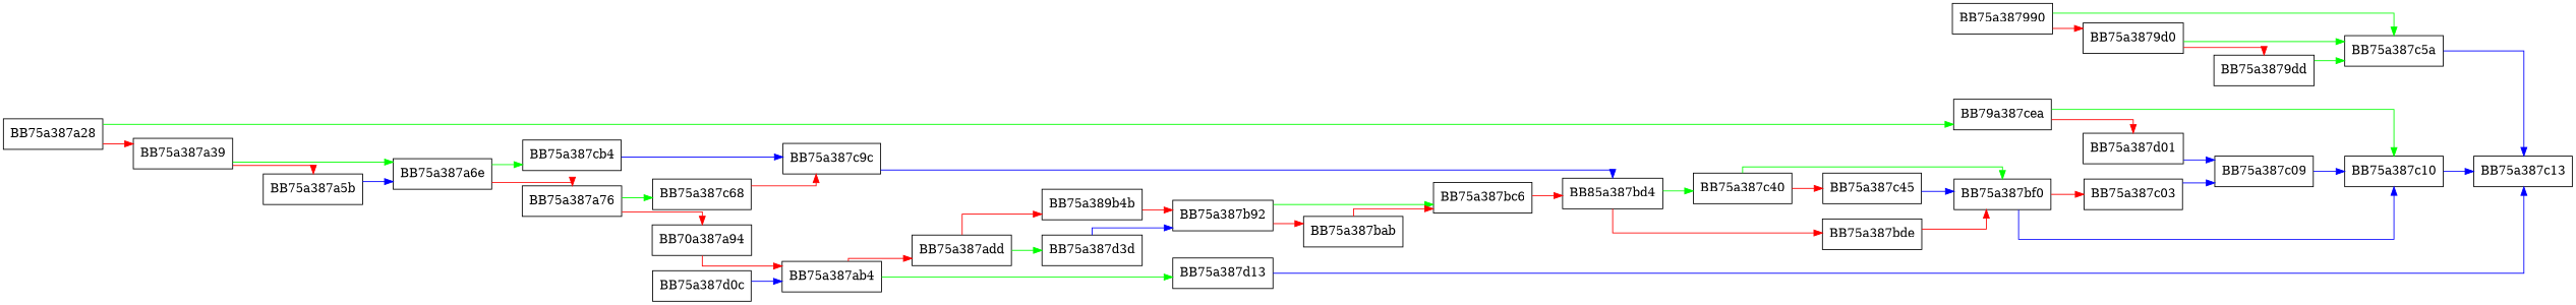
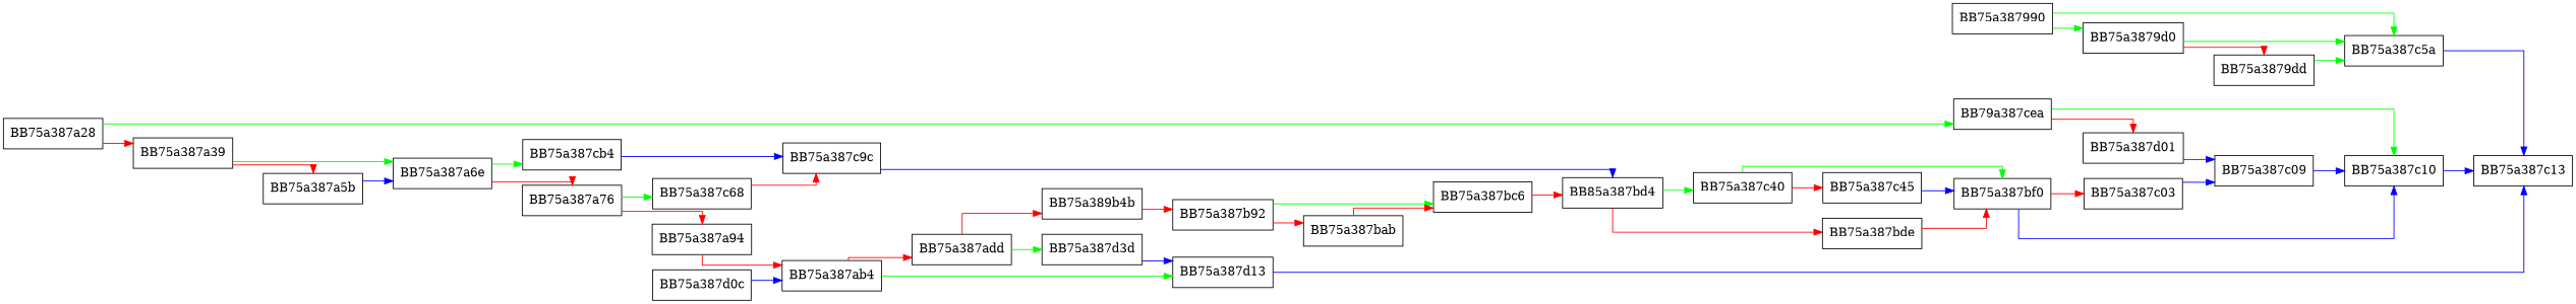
  digraph {
    rankdir=LR
    splines=ortho
    node [shape=box]
    edge [color=red]
    BB75a387990
    BB75a387c5a
    BB75a3879d0
    BB75a387c13
    BB75a3879dd
    n6 [label=BB79a387cea]
    BB75a387c10
    BB75a387d01
    BB75a387a28
    BB75a387a39
    BB75a387c09
    BB75a387a6e
    BB75a387a5b
    BB75a387cb4
    BB75a387a76
    BB75a387c9c
    BB75a387c68
-   BB75a387a94 [label=BB70a387a94]
+   BB75a387a94
    n19 [label=BB85a387bd4]
    BB75a387ab4
    BB75a387d0c
    BB75a387d13
    BB75a387add
    BB75a387d3d
    n25 [label=BB75a389b4b]
    BB75a387b92
    BB75a387bc6
    BB75a387bab
    BB75a387c40
    BB75a387bde
    BB75a387bf0
    BB75a387c45
    BB75a387c03
    BB75a387990 -> BB75a387c5a [color=green]
-   BB75a387990 -> BB75a3879d0
+   BB75a387990 -> BB75a3879d0 [color=green]
    BB75a387c5a -> BB75a387c13 [color=blue]
    BB75a3879d0 -> BB75a387c5a [color=green]
    BB75a3879d0 -> BB75a3879dd
    BB75a3879dd -> BB75a387c5a [color=green]
    n6 -> BB75a387c10 [color=green]
    n6 -> BB75a387d01
    BB75a387c10 -> BB75a387c13 [color=blue]
    BB75a387d01 -> BB75a387c09 [color=blue]
    BB75a387a28 -> n6 [color=green]
    BB75a387a28 -> BB75a387a39
    BB75a387a39 -> BB75a387a6e [color=green]
    BB75a387a39 -> BB75a387a5b
    BB75a387c09 -> BB75a387c10 [color=blue]
    BB75a387a6e -> BB75a387cb4 [color=green]
    BB75a387a6e -> BB75a387a76
    BB75a387a5b -> BB75a387a6e [color=blue]
    BB75a387cb4 -> BB75a387c9c [color=blue]
    BB75a387a76 -> BB75a387c68 [color=green]
    BB75a387a76 -> BB75a387a94
    BB75a387c9c -> n19 [color=blue]
    BB75a387c68 -> BB75a387c9c
    BB75a387a94 -> BB75a387ab4
    n19 -> BB75a387c40 [color=green]
    n19 -> BB75a387bde
    BB75a387ab4 -> BB75a387d13 [color=green]
    BB75a387ab4 -> BB75a387add
    BB75a387d0c -> BB75a387ab4 [color=blue]
    BB75a387d13 -> BB75a387c13 [color=blue]
    BB75a387add -> BB75a387d3d [color=green]
    BB75a387add -> n25
-   BB75a387d3d -> BB75a387b92 [color=blue]
+   BB75a387d3d -> BB75a387d13 [color=blue]
    n25 -> BB75a387b92
    BB75a387b92 -> BB75a387bc6 [color=green]
    BB75a387b92 -> BB75a387bab
    BB75a387bc6 -> n19
    BB75a387bab -> BB75a387bc6
    BB75a387c40 -> BB75a387bf0 [color=green]
    BB75a387c40 -> BB75a387c45
    BB75a387bde -> BB75a387bf0
    BB75a387bf0 -> BB75a387c10 [color=blue]
    BB75a387bf0 -> BB75a387c03
    BB75a387c45 -> BB75a387bf0 [color=blue]
    BB75a387c03 -> BB75a387c09 [color=blue]
  }
